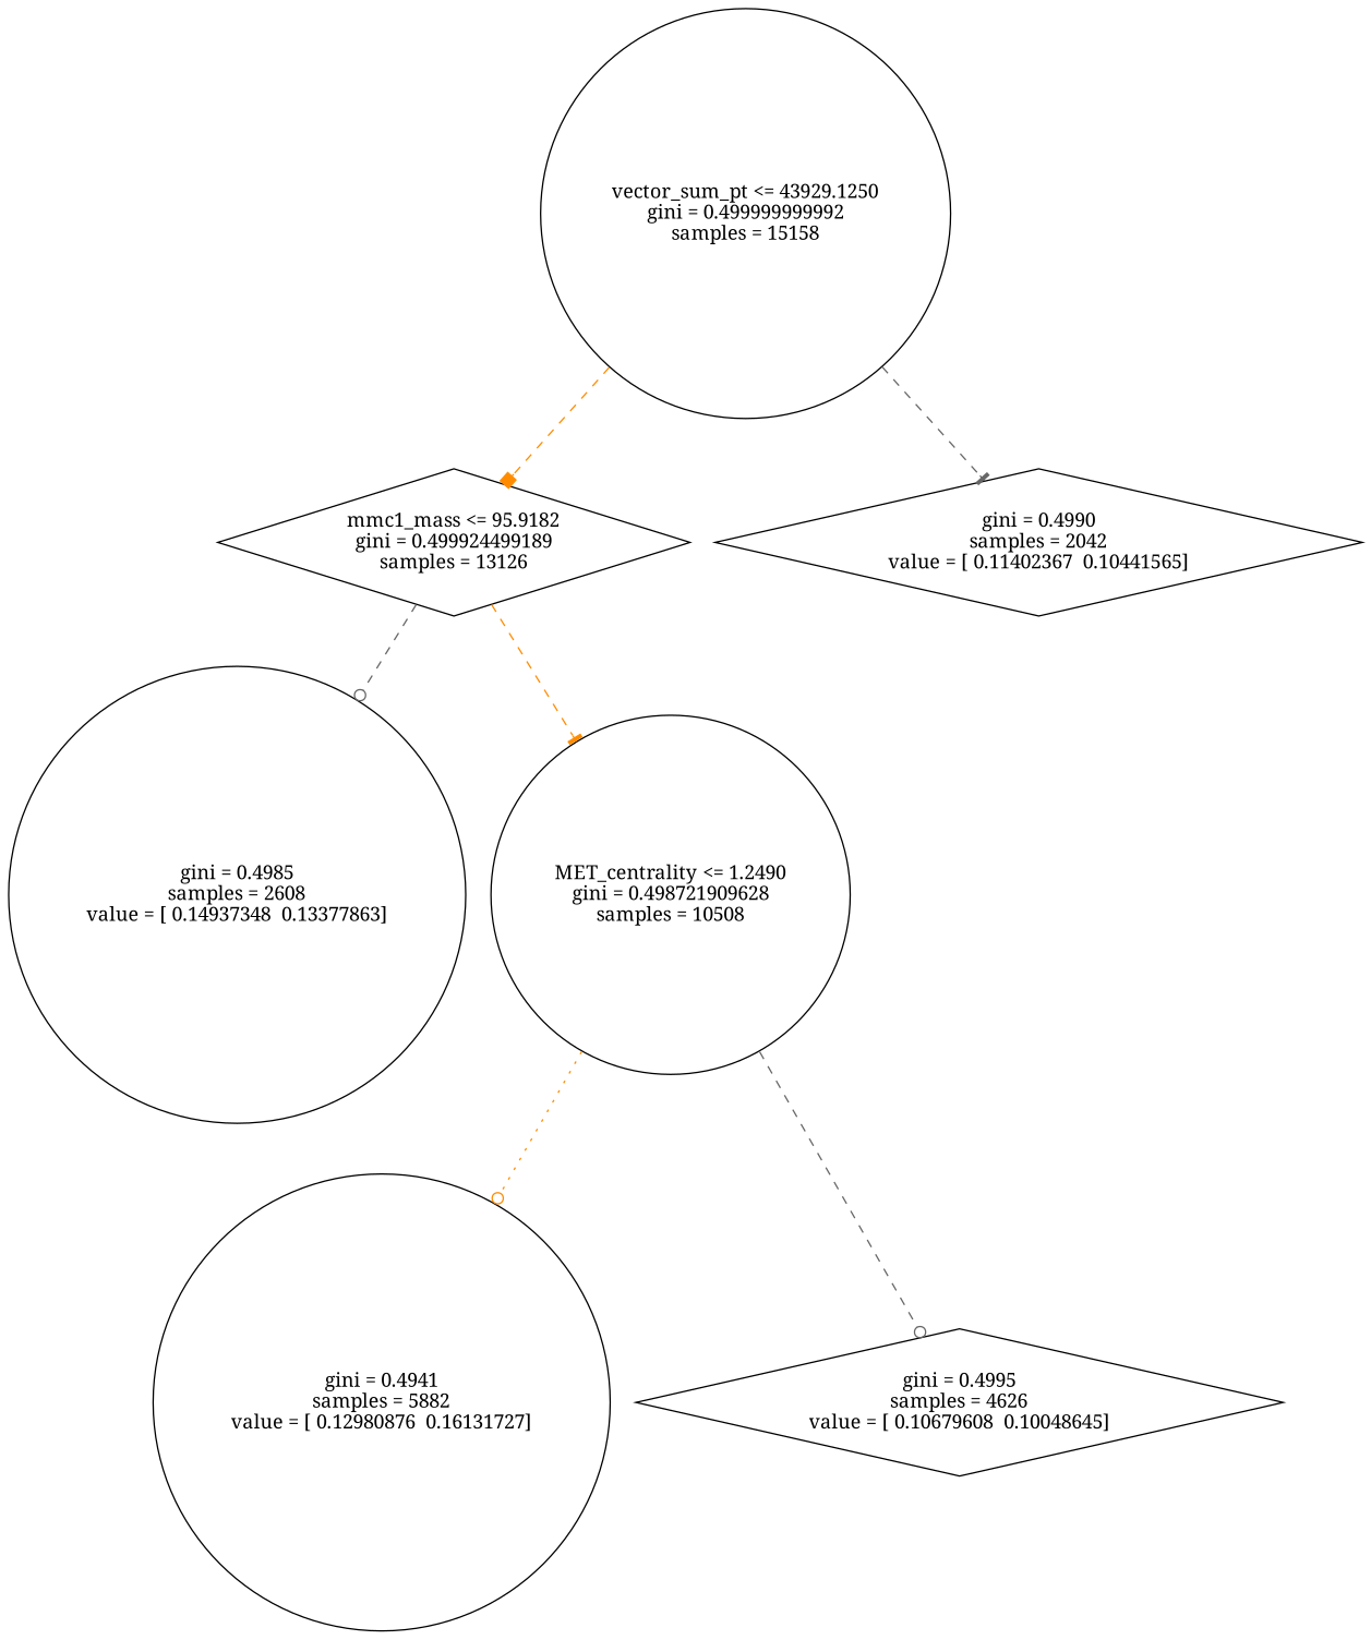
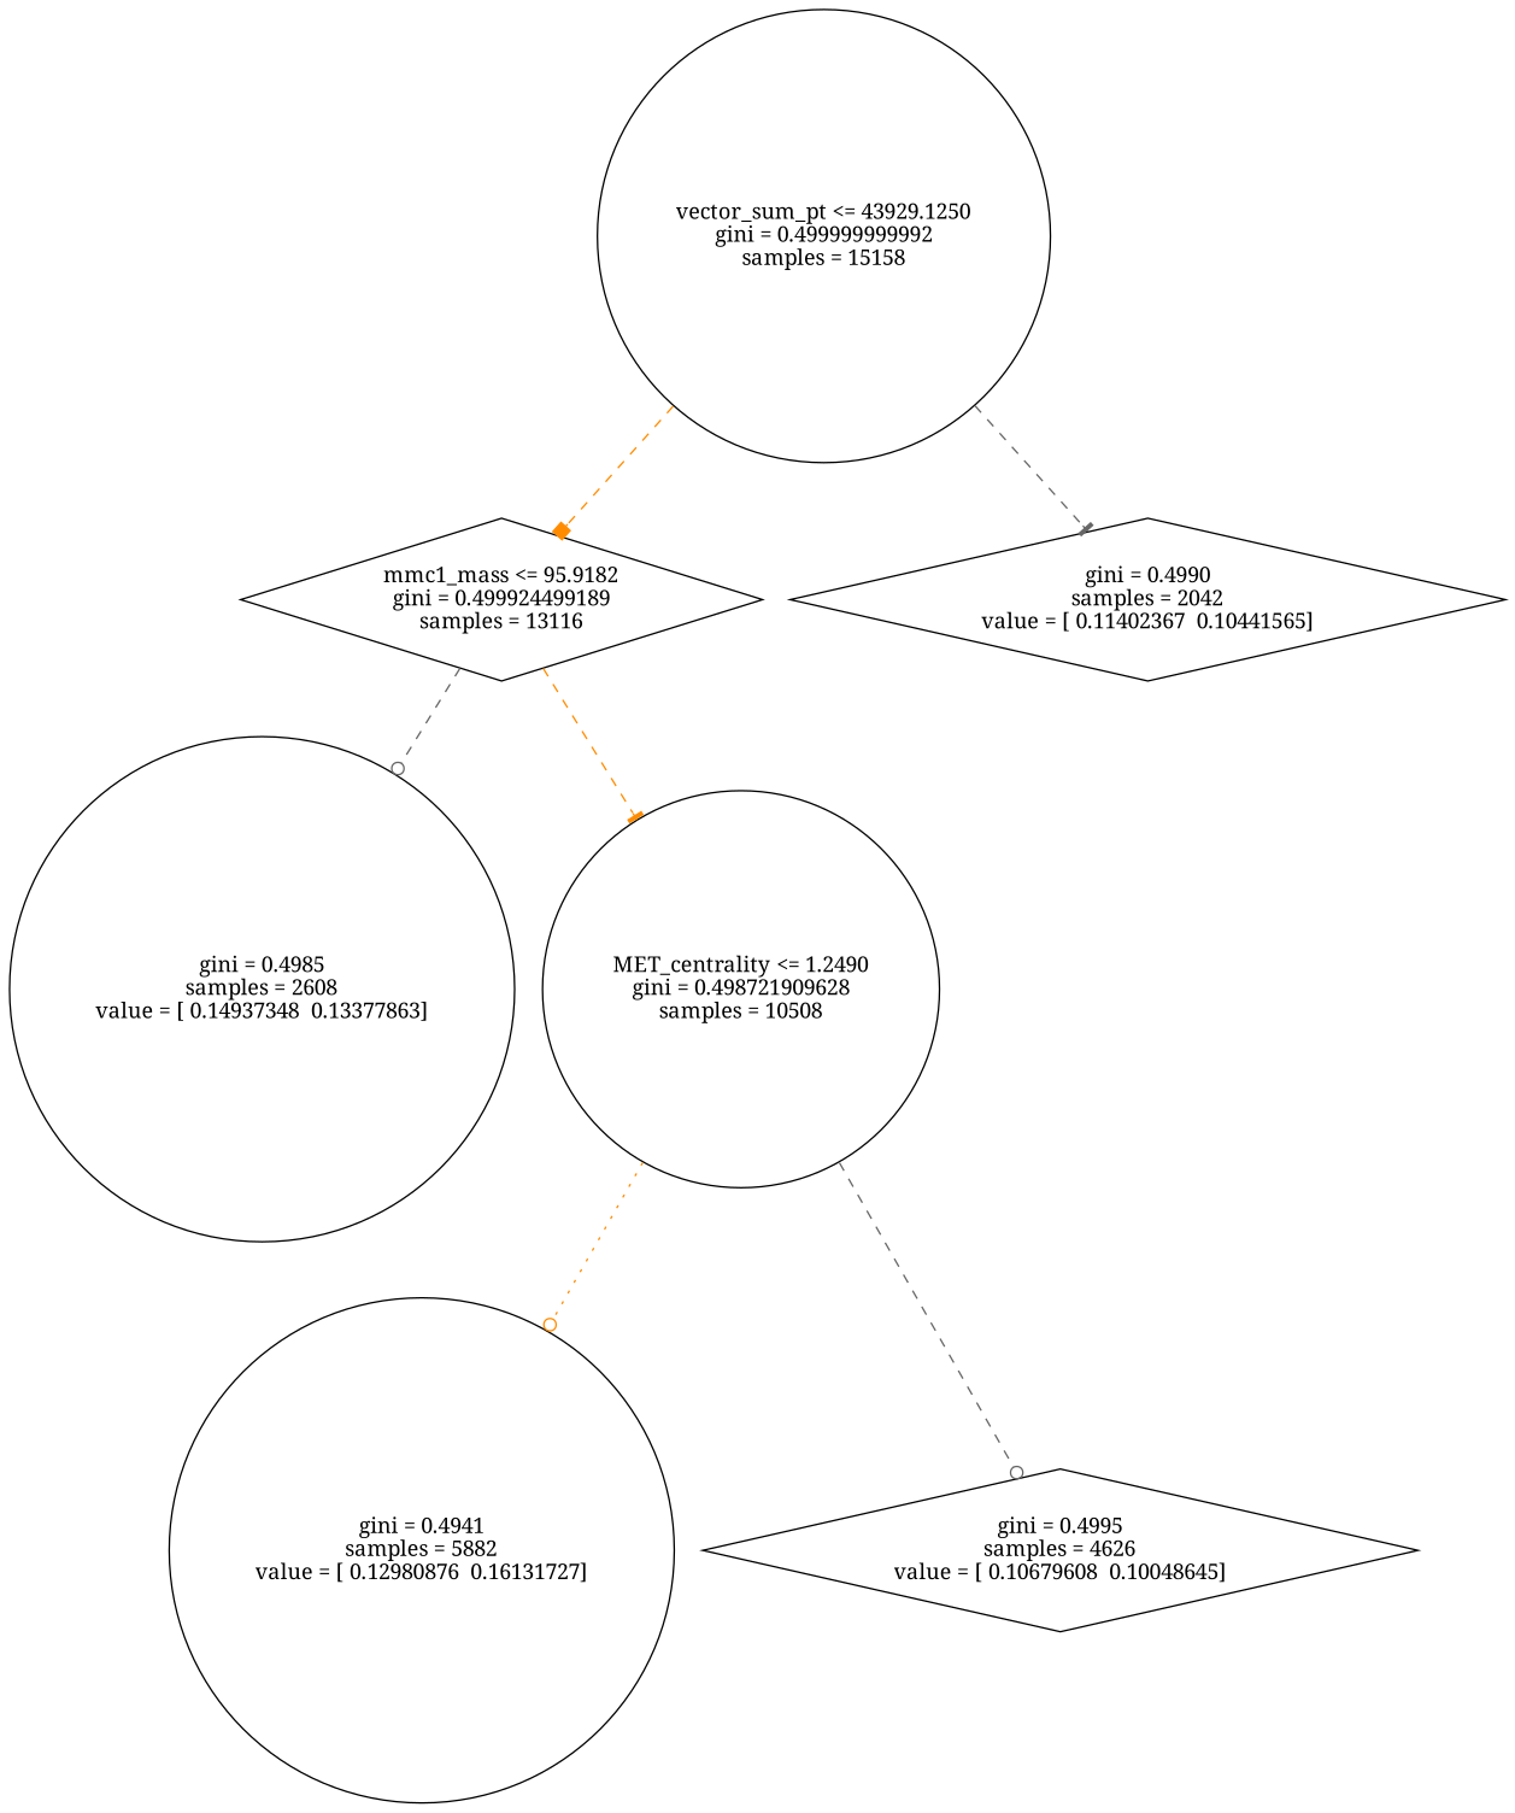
  digraph {
    fontname="Noto Serif"
    node [shape=circle fontname="Noto Serif"]
    edge [color=darkorange style=dashed arrowhead=odot fontname="Noto Serif"]
    n1 [label="vector_sum_pt <= 43929.1250\ngini = 0.499999999992\nsamples = 15158"]
-   n2 [label="mmc1_mass <= 95.9182\ngini = 0.499924499189\nsamples = 13126" shape=diamond]
+   n2 [label="mmc1_mass <= 95.9182\ngini = 0.499924499189\nsamples = 13116" shape=diamond]
    n3 [label="gini = 0.4990\nsamples = 2042\nvalue = [ 0.11402367  0.10441565]" shape=diamond]
    n4 [label="gini = 0.4985\nsamples = 2608\nvalue = [ 0.14937348  0.13377863]"]
    n5 [label="MET_centrality <= 1.2490\ngini = 0.498721909628\nsamples = 10508"]
    n6 [label="gini = 0.4941\nsamples = 5882\nvalue = [ 0.12980876  0.16131727]"]
    n7 [label="gini = 0.4995\nsamples = 4626\nvalue = [ 0.10679608  0.10048645]" shape=diamond]
    n1 -> n2 [arrowhead=box]
    n1 -> n3 [color=gray40 arrowhead=tee]
    n2 -> n4 [color=gray40]
    n2 -> n5 [arrowhead=tee]
    n5 -> n6 [style=dotted]
    n5 -> n7 [color=gray40]
  }
